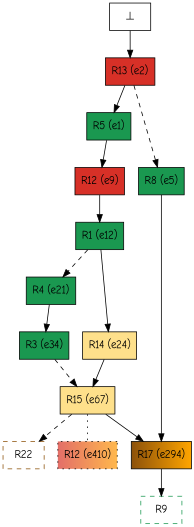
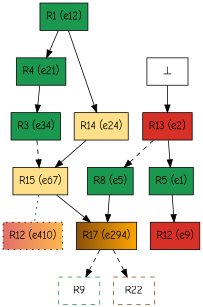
  digraph {
    fontname="Comic Neue"
    node [color=black fillcolor="#1a9850:#1a9850" fontname="Comic Neue" shape=box style=filled]
    edge [fontname="Comic Neue"]
    n1 [fillcolor="#d73027:#d73027" label="R13 (e2)"]
    n2 [label="R5 (e1)"]
    n3 [label="R8 (e5)"]
    n4 [fillcolor="#d73027:#d73027" label="R12 (e9)"]
    n5 [fillcolor="#8c510a:orange" label="R17 (e294)"]
    n6 [label="R1 (e12)"]
    n7 [color="#1a9850" fillcolor=transparent label=R9 style=dashed]
    n8 [color="#8c510a" fillcolor=transparent label=R22 style=dashed]
    n9 [label="R4 (e21)"]
    n10 [fillcolor="#fee08b:#fee08b" label="R14 (e24)"]
    n11 [label="R3 (e34)"]
    n12 [fillcolor="#fee08b:#fee08b" label="R15 (e67)"]
    n13 [fillcolor="#d73027b2:#ff9900b2" label="R12 (e410)" style="filled,dotted"]
    n14 [fillcolor=white label="⊥" color=""]
    n1 -> n2
    n1 -> n3 [style=dashed]
    n2 -> n4
    n3 -> n5
-   n4 -> n6
-   n5 -> n7 [color=black style=solid]
-   n12 -> n8 [color=black style=dashed]
-   n6 -> n9 [style=dashed]
+   n5 -> n7 [color=black style=dashed]
+   n5 -> n8 [color=black style=dashed]
+   n6 -> n9
    n6 -> n10
    n9 -> n11
    n10 -> n12
    n11 -> n12 [style=dashed]
    n12 -> n5
    n12 -> n13 [arrowhead=none style=dotted]
    n14 -> n1
  }
